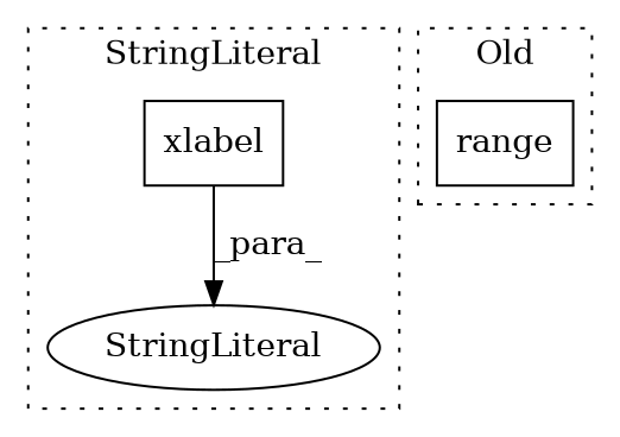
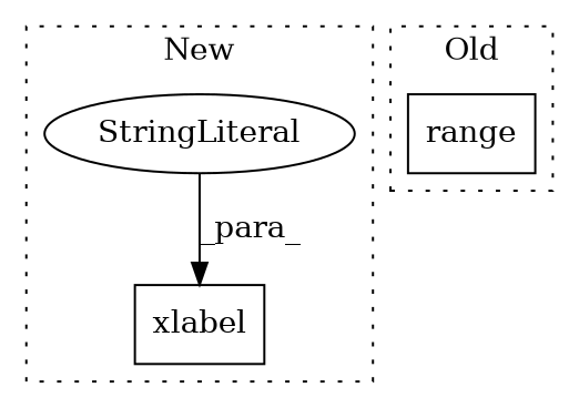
  digraph {
    node [a=32 shape=box]
    n1 [l="7,1" label=xlabel s="1913,1935"]
    n2 [a=45 l=15 label=StringLiteral s=1920 shape=ellipse]
    n3 [l="6,1" label=range s="1672,1681"]
    subgraph cluster_1 {
-     label=StringLiteral
+     label=New
      style=dotted
      n1
      n2
    }
    subgraph cluster_2 {
      label=Old
      style=dotted
      n3
    }
-   n1 -> n2 [label=_para_]
+   n2 -> n1 [label=_para_]
  }
